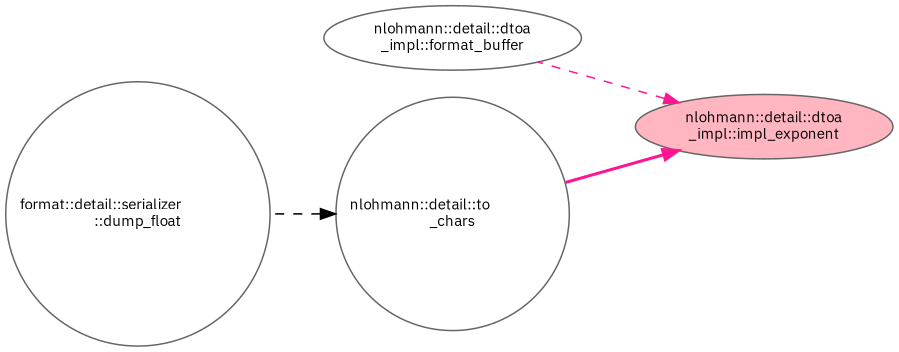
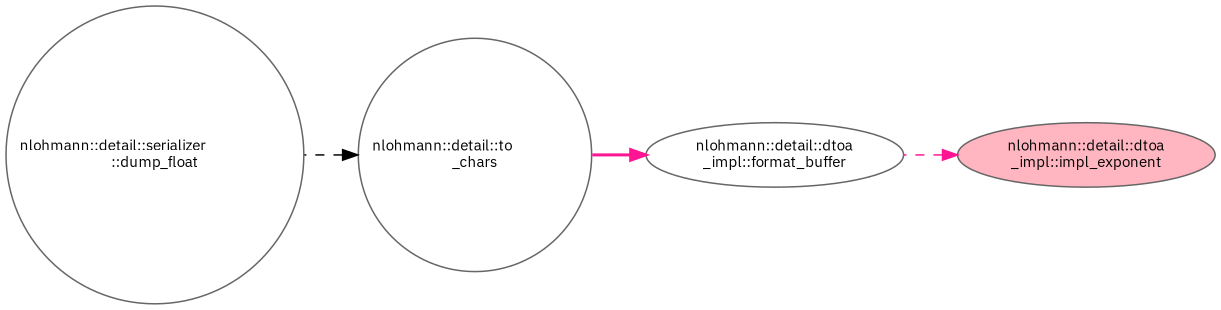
  digraph {
    fontname="IBM Plex Sans"
    rankdir=RL
    node [color=grey40 fillcolor=white fontname="IBM Plex Sans" fontsize=10 shape=ellipse style=filled]
    edge [color=deeppink dir=back fontname="IBM Plex Sans" fontsize=10 labelfontname=Helvetica labelfontsize=10 style=dashed]
    n1 [color=gray40 fillcolor=lightpink fontcolor=black height=0.2 label="nlohmann::detail::dtoa\l_impl::impl_exponent" width=0.4]
    n2 [height=0.2 label="nlohmann::detail::dtoa\l_impl::format_buffer" width=0.4]
    n3 [height=0.2 label="nlohmann::detail::to\l_chars" shape=circle width=0.4]
-   n4 [height=0.2 label="format::detail::serializer\l::dump_float" shape=circle width=0.4]
+   n4 [height=0.2 label="nlohmann::detail::serializer\l::dump_float" shape=circle width=0.4]
    n1 -> n2
-   n1 -> n3 [style=bold]
+   n2 -> n3 [style=bold]
    n3 -> n4 [color=black]
  }
